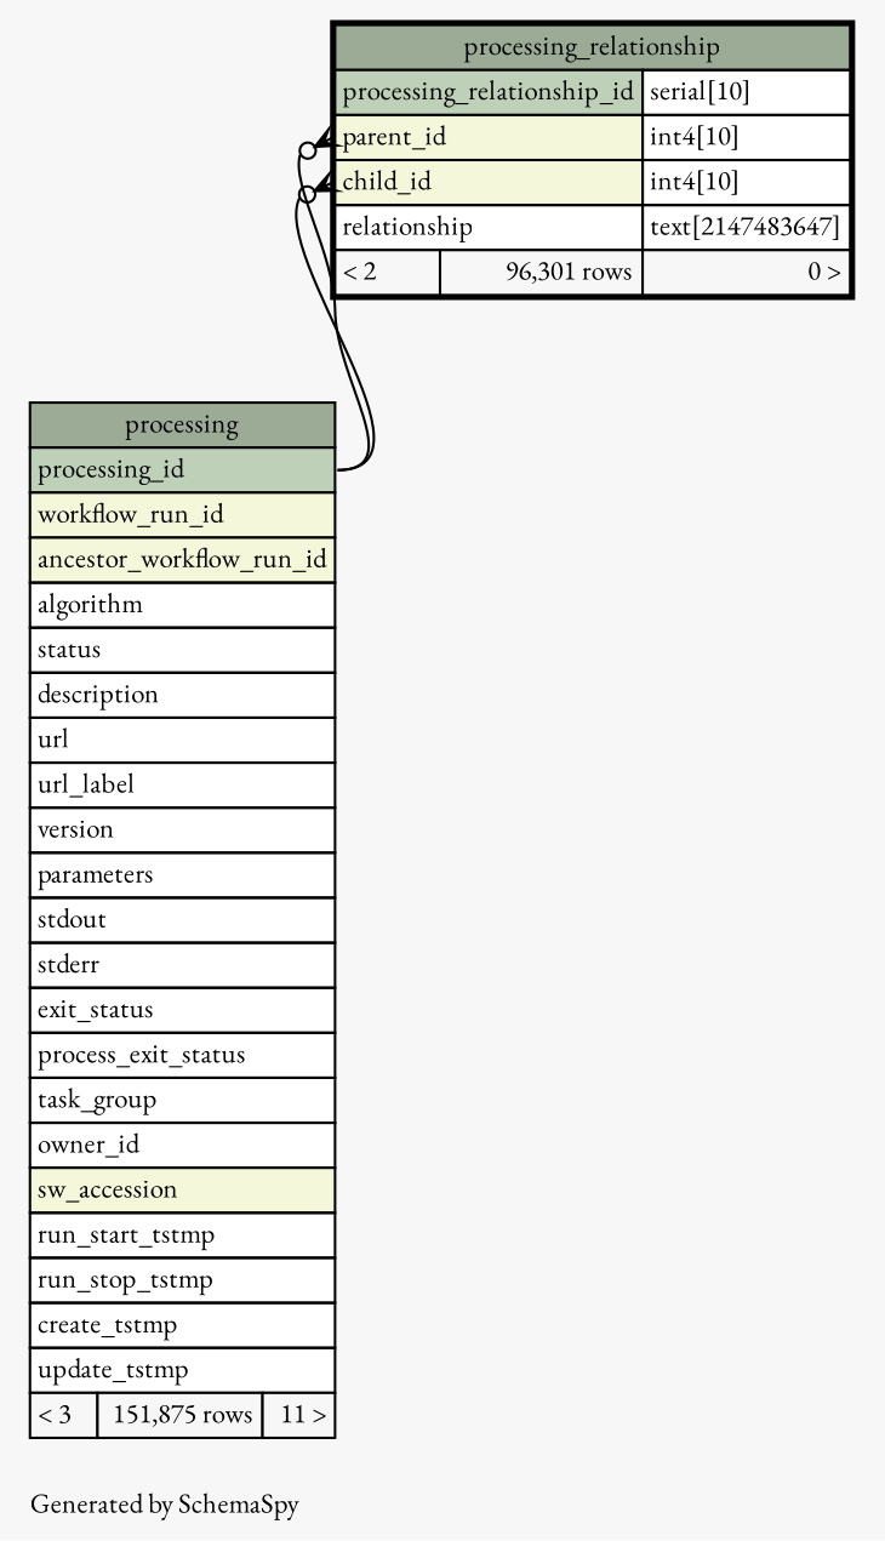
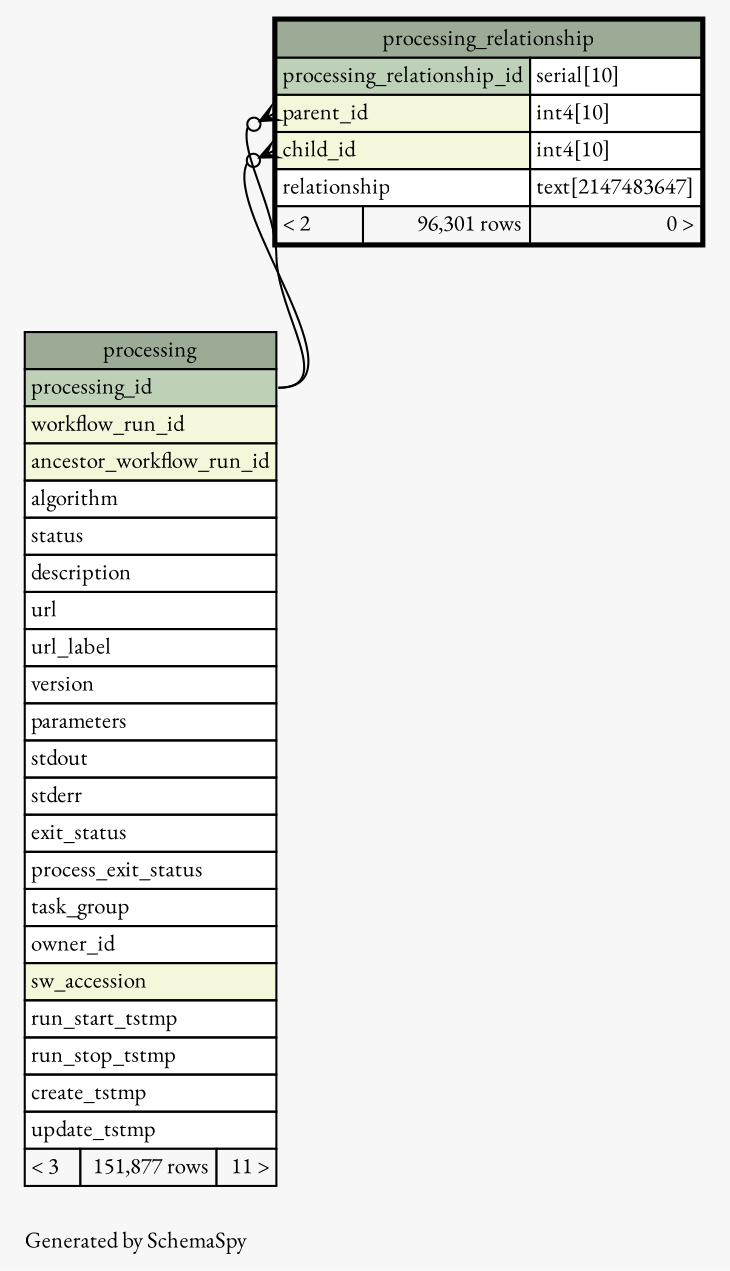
  digraph {
    bgcolor="#f7f7f7"
    fontname="EB Garamond"
    fontsize=11
    label="\nGenerated by SchemaSpy"
    labeljust=l
    nodesep=0.18
    rankdir=TB
    ranksep=0.46
    node [fontname="EB Garamond" fontsize=11 shape=plaintext]
    edge [arrowhead=none arrowsize=0.8 arrowtail=crowodot dir=back headport="processing_id:e" fontname="EB Garamond"]
    n1 [label=<     <TABLE BORDER="2" CELLBORDER="1" CELLSPACING="0" BGCOLOR="#ffffff">       <TR><TD COLSPAN="3" BGCOLOR="#9bab96" ALIGN="CENTER">processing_relationship</TD></TR>       <TR><TD PORT="processing_relationship_id" COLSPAN="2" BGCOLOR="#bed1b8" ALIGN="LEFT">processing_relationship_id</TD><TD PORT="processing_relationship_id.type" ALIGN="LEFT">serial[10]</TD></TR>       <TR><TD PORT="parent_id" COLSPAN="2" BGCOLOR="#f4f7da" ALIGN="LEFT">parent_id</TD><TD PORT="parent_id.type" ALIGN="LEFT">int4[10]</TD></TR>       <TR><TD PORT="child_id" COLSPAN="2" BGCOLOR="#f4f7da" ALIGN="LEFT">child_id</TD><TD PORT="child_id.type" ALIGN="LEFT">int4[10]</TD></TR>       <TR><TD PORT="relationship" COLSPAN="2" ALIGN="LEFT">relationship</TD><TD PORT="relationship.type" ALIGN="LEFT">text[2147483647]</TD></TR>       <TR><TD ALIGN="LEFT" BGCOLOR="#f7f7f7">&lt; 2</TD><TD ALIGN="RIGHT" BGCOLOR="#f7f7f7">96,301 rows</TD><TD ALIGN="RIGHT" BGCOLOR="#f7f7f7">0 &gt;</TD></TR>     </TABLE>>]
-   n2 [label=<     <TABLE BORDER="0" CELLBORDER="1" CELLSPACING="0" BGCOLOR="#ffffff">       <TR><TD COLSPAN="3" BGCOLOR="#9bab96" ALIGN="CENTER">processing</TD></TR>       <TR><TD PORT="processing_id" COLSPAN="3" BGCOLOR="#bed1b8" ALIGN="LEFT">processing_id</TD></TR>       <TR><TD PORT="workflow_run_id" COLSPAN="3" BGCOLOR="#f4f7da" ALIGN="LEFT">workflow_run_id</TD></TR>       <TR><TD PORT="ancestor_workflow_run_id" COLSPAN="3" BGCOLOR="#f4f7da" ALIGN="LEFT">ancestor_workflow_run_id</TD></TR>       <TR><TD PORT="algorithm" COLSPAN="3" ALIGN="LEFT">algorithm</TD></TR>       <TR><TD PORT="status" COLSPAN="3" ALIGN="LEFT">status</TD></TR>       <TR><TD PORT="description" COLSPAN="3" ALIGN="LEFT">description</TD></TR>       <TR><TD PORT="url" COLSPAN="3" ALIGN="LEFT">url</TD></TR>       <TR><TD PORT="url_label" COLSPAN="3" ALIGN="LEFT">url_label</TD></TR>       <TR><TD PORT="version" COLSPAN="3" ALIGN="LEFT">version</TD></TR>       <TR><TD PORT="parameters" COLSPAN="3" ALIGN="LEFT">parameters</TD></TR>       <TR><TD PORT="stdout" COLSPAN="3" ALIGN="LEFT">stdout</TD></TR>       <TR><TD PORT="stderr" COLSPAN="3" ALIGN="LEFT">stderr</TD></TR>       <TR><TD PORT="exit_status" COLSPAN="3" ALIGN="LEFT">exit_status</TD></TR>       <TR><TD PORT="process_exit_status" COLSPAN="3" ALIGN="LEFT">process_exit_status</TD></TR>       <TR><TD PORT="task_group" COLSPAN="3" ALIGN="LEFT">task_group</TD></TR>       <TR><TD PORT="owner_id" COLSPAN="3" ALIGN="LEFT">owner_id</TD></TR>       <TR><TD PORT="sw_accession" COLSPAN="3" BGCOLOR="#f4f7da" ALIGN="LEFT">sw_accession</TD></TR>       <TR><TD PORT="run_start_tstmp" COLSPAN="3" ALIGN="LEFT">run_start_tstmp</TD></TR>       <TR><TD PORT="run_stop_tstmp" COLSPAN="3" ALIGN="LEFT">run_stop_tstmp</TD></TR>       <TR><TD PORT="create_tstmp" COLSPAN="3" ALIGN="LEFT">create_tstmp</TD></TR>       <TR><TD PORT="update_tstmp" COLSPAN="3" ALIGN="LEFT">update_tstmp</TD></TR>       <TR><TD ALIGN="LEFT" BGCOLOR="#f7f7f7">&lt; 3</TD><TD ALIGN="RIGHT" BGCOLOR="#f7f7f7">151,875 rows</TD><TD ALIGN="RIGHT" BGCOLOR="#f7f7f7">11 &gt;</TD></TR>     </TABLE>>]
+   n2 [label=<     <TABLE BORDER="0" CELLBORDER="1" CELLSPACING="0" BGCOLOR="#ffffff">       <TR><TD COLSPAN="3" BGCOLOR="#9bab96" ALIGN="CENTER">processing</TD></TR>       <TR><TD PORT="processing_id" COLSPAN="3" BGCOLOR="#bed1b8" ALIGN="LEFT">processing_id</TD></TR>       <TR><TD PORT="workflow_run_id" COLSPAN="3" BGCOLOR="#f4f7da" ALIGN="LEFT">workflow_run_id</TD></TR>       <TR><TD PORT="ancestor_workflow_run_id" COLSPAN="3" BGCOLOR="#f4f7da" ALIGN="LEFT">ancestor_workflow_run_id</TD></TR>       <TR><TD PORT="algorithm" COLSPAN="3" ALIGN="LEFT">algorithm</TD></TR>       <TR><TD PORT="status" COLSPAN="3" ALIGN="LEFT">status</TD></TR>       <TR><TD PORT="description" COLSPAN="3" ALIGN="LEFT">description</TD></TR>       <TR><TD PORT="url" COLSPAN="3" ALIGN="LEFT">url</TD></TR>       <TR><TD PORT="url_label" COLSPAN="3" ALIGN="LEFT">url_label</TD></TR>       <TR><TD PORT="version" COLSPAN="3" ALIGN="LEFT">version</TD></TR>       <TR><TD PORT="parameters" COLSPAN="3" ALIGN="LEFT">parameters</TD></TR>       <TR><TD PORT="stdout" COLSPAN="3" ALIGN="LEFT">stdout</TD></TR>       <TR><TD PORT="stderr" COLSPAN="3" ALIGN="LEFT">stderr</TD></TR>       <TR><TD PORT="exit_status" COLSPAN="3" ALIGN="LEFT">exit_status</TD></TR>       <TR><TD PORT="process_exit_status" COLSPAN="3" ALIGN="LEFT">process_exit_status</TD></TR>       <TR><TD PORT="task_group" COLSPAN="3" ALIGN="LEFT">task_group</TD></TR>       <TR><TD PORT="owner_id" COLSPAN="3" ALIGN="LEFT">owner_id</TD></TR>       <TR><TD PORT="sw_accession" COLSPAN="3" BGCOLOR="#f4f7da" ALIGN="LEFT">sw_accession</TD></TR>       <TR><TD PORT="run_start_tstmp" COLSPAN="3" ALIGN="LEFT">run_start_tstmp</TD></TR>       <TR><TD PORT="run_stop_tstmp" COLSPAN="3" ALIGN="LEFT">run_stop_tstmp</TD></TR>       <TR><TD PORT="create_tstmp" COLSPAN="3" ALIGN="LEFT">create_tstmp</TD></TR>       <TR><TD PORT="update_tstmp" COLSPAN="3" ALIGN="LEFT">update_tstmp</TD></TR>       <TR><TD ALIGN="LEFT" BGCOLOR="#f7f7f7">&lt; 3</TD><TD ALIGN="RIGHT" BGCOLOR="#f7f7f7">151,877 rows</TD><TD ALIGN="RIGHT" BGCOLOR="#f7f7f7">11 &gt;</TD></TR>     </TABLE>>]
    n1 -> n2 [tailport="child_id:w"]
    n1 -> n2 [tailport="parent_id:w"]
  }
